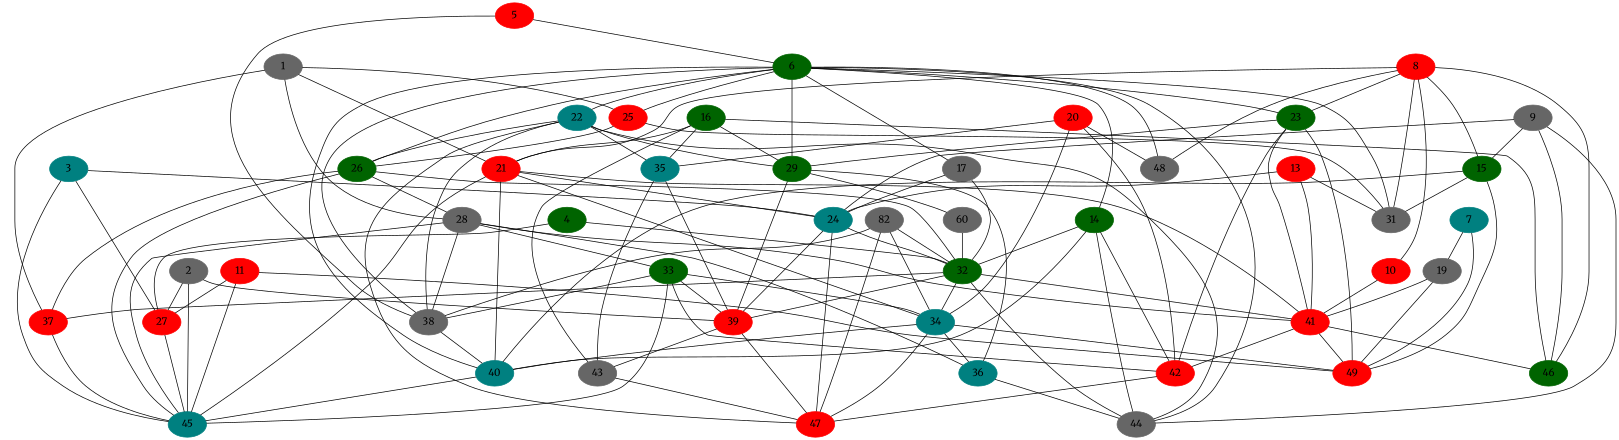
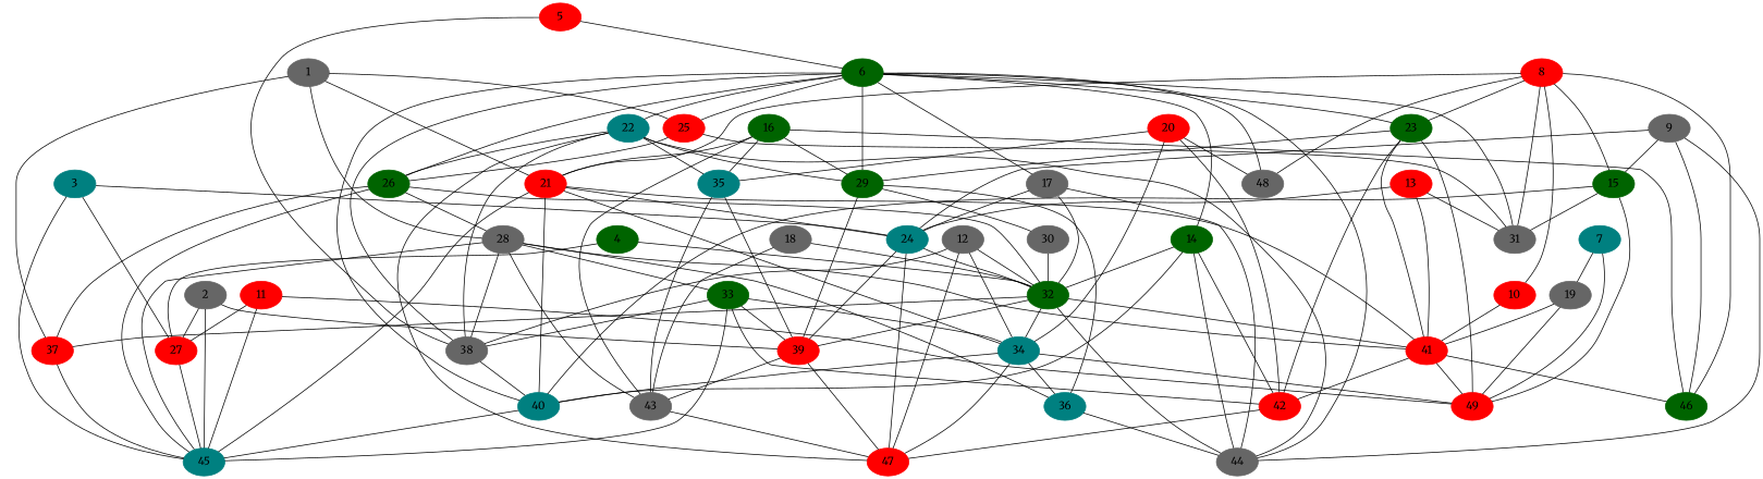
  graph {
    fontname=Merriweather
    node [color=red fontname=Merriweather style=filled]
    edge [fontname=Merriweather weight=1.0]
    1 [color=gray40]
    21
    25
    28 [color=gray40]
    37
    45 [color=teal]
    24 [color=teal]
    40 [color=teal]
    41
    34 [color=teal]
    26 [color=darkgreen]
    31 [color=gray40]
    38 [color=gray40]
    43 [color=gray40]
    33 [color=darkgreen]
    36 [color=teal]
    2 [color=gray40]
    27
    39
    47
    3 [color=teal]
    32 [color=darkgreen]
    4 [color=darkgreen]
    44 [color=gray40]
    5
    6 [color=darkgreen]
    14 [color=darkgreen]
    17 [color=gray40]
    22 [color=teal]
    23 [color=darkgreen]
    29 [color=darkgreen]
    48 [color=gray40]
    42
    35 [color=teal]
    49
-   30 [color=gray40 label=60]
+   30 [color=gray40]
    7 [color=teal]
    19 [color=gray40]
    8
    10
    15 [color=darkgreen]
    46 [color=darkgreen]
    9 [color=gray40]
    11
-   12 [color=gray40 label=82]
+   12 [color=gray40]
    13
    16 [color=darkgreen]
+   18 [color=gray40]
    20
    1 -- 21
    1 -- 25
    1 -- 28
    1 -- 37
    21 -- 45
    21 -- 24
    21 -- 40
    21 -- 41
    21 -- 34
    25 -- 26
    25 -- 31
    28 -- 45
    28 -- 41
    28 -- 38
+   28 -- 43
    28 -- 33
    28 -- 36
    37 -- 45
    24 -- 39
    24 -- 47
    24 -- 32
    40 -- 45
    41 -- 42 [weight=2.0]
    41 -- 49
    41 -- 46
    34 -- 40
    34 -- 36
    34 -- 47
    34 -- 49
    26 -- 28 [weight=2.0]
    26 -- 37
    26 -- 45
    26 -- 32
    38 -- 40
    43 -- 47
    33 -- 45
    33 -- 34
    33 -- 38
    33 -- 39
    33 -- 42
    36 -- 44
    2 -- 45
    2 -- 27
    2 -- 39
    27 -- 45
    39 -- 43
    39 -- 47
    3 -- 45
    3 -- 24
    3 -- 27
    32 -- 37
    32 -- 41
    32 -- 34
    32 -- 39
    32 -- 44
    4 -- 27
    4 -- 32 [weight=2.0]
    5 -- 38
    5 -- 6
    6 -- 25
    6 -- 40
    6 -- 26
    6 -- 31
    6 -- 38
    6 -- 44
    6 -- 14
    6 -- 17
    6 -- 22
    6 -- 23
    6 -- 29
    6 -- 48
    14 -- 40
    14 -- 32
    14 -- 44
    14 -- 42 [weight=2.0]
    17 -- 24
    17 -- 32
+   17 -- 44
    22 -- 26
    22 -- 38
    22 -- 47
    22 -- 44
    22 -- 29
    22 -- 35
    23 -- 41
    23 -- 29
    23 -- 42
    23 -- 49
    29 -- 36
    29 -- 39
    29 -- 30
    42 -- 47
    35 -- 43
    35 -- 39
    30 -- 32
    7 -- 49
    7 -- 19
    19 -- 41
    19 -- 49
    8 -- 21
    8 -- 31
    8 -- 23
    8 -- 48
    8 -- 10
    8 -- 15
    8 -- 46
    10 -- 41
    15 -- 40
    15 -- 31
    15 -- 49
    9 -- 24
    9 -- 44
    9 -- 15
    9 -- 46
    11 -- 45
    11 -- 27
    11 -- 49
    12 -- 34
    12 -- 38
    12 -- 47
    12 -- 32
    13 -- 24
    13 -- 41
    13 -- 31
    16 -- 21
    16 -- 43
    16 -- 29
    16 -- 35
    16 -- 46
+   18 -- 43
+   18 -- 32
    20 -- 34
    20 -- 48
    20 -- 42
    20 -- 35
  }
